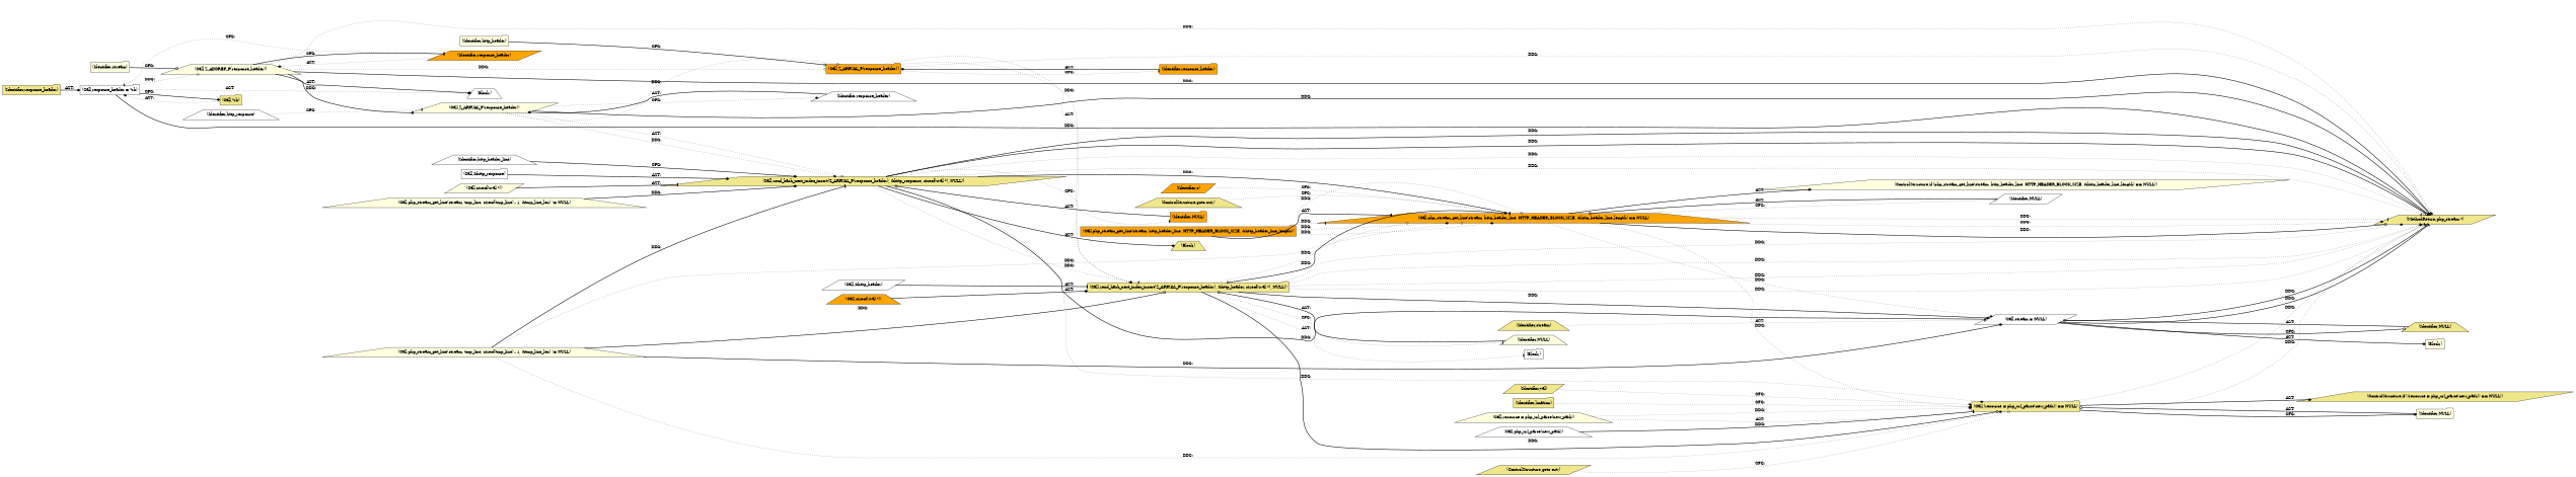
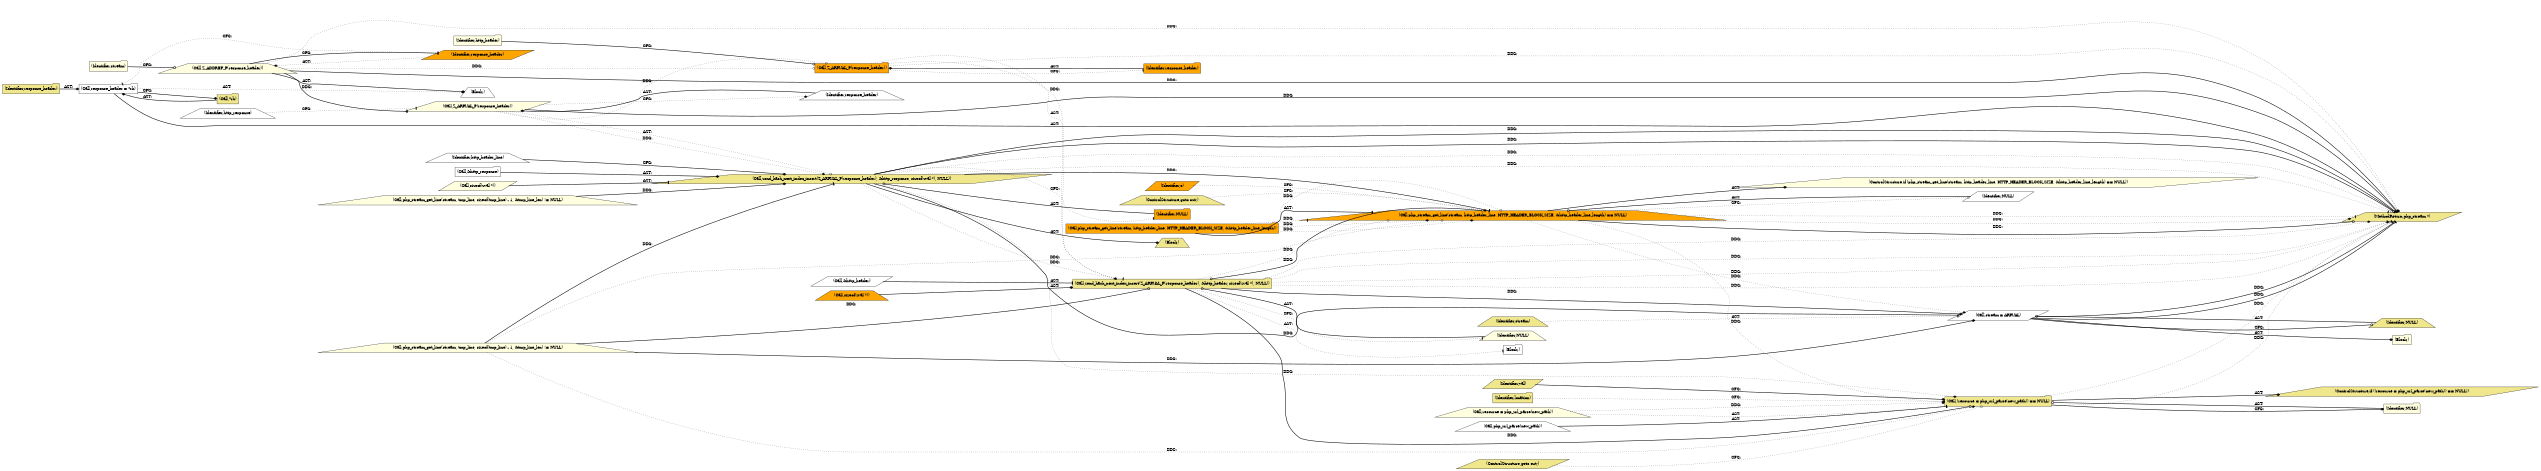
  digraph {
    rankdir=LR
    node [fillcolor=khaki shape=folder style=filled]
    edge [arrowhead=diamond style=dotted]
    n1 [fillcolor=white label="(Call,response_header = *rh)"]
    n2 [fillcolor=lightyellow label="(Call,Z_ADDREF_P(response_header))" shape=trapezium]
    n3 [label="(Call,*rh)"]
    n4 [fillcolor=white label="(Block,)" shape=trapezium]
    n5 [label="(MethodReturn,php_stream *)" shape=parallelogram]
    n6 [fillcolor=lightyellow label="(Call,Z_ARRVAL_P(response_header))" shape=parallelogram]
    n7 [fillcolor=orange label="(Call,Z_ARRVAL_P(response_header))"]
    n8 [fillcolor=orange label="(Identifier,response_header)" shape=parallelogram]
    n9 [label="(Call,zend_hash_next_index_insert(Z_ARRVAL_P(response_header), &http_response, sizeof(zval *), NULL))" shape=parallelogram]
    n10 [fillcolor=white label="(Identifier,response_header)" shape=trapezium]
    n11 [label="(Call,zend_hash_next_index_insert(Z_ARRVAL_P(response_header), &http_header, sizeof(zval *), NULL))"]
    n12 [fillcolor=orange label="(Identifier,response_header)"]
    n13 [fillcolor=orange label="(Call,php_stream_get_line(stream, http_header_line, HTTP_HEADER_BLOCK_SIZE, &http_header_line_length) == NULL)" shape=trapezium]
-   n14 [fillcolor=white label="(Call,stream = NULL)" shape=parallelogram]
+   n14 [fillcolor=white label="(Call,stream = ARRVAL)" shape=parallelogram]
    n15 [label="(Call,(resource = php_url_parse(new_path)) == NULL)"]
    n16 [fillcolor=orange label="(Identifier,NULL)"]
    n17 [label="(Block,)" shape=trapezium]
    n18 [fillcolor=lightyellow label="(ControlStructure,if (php_stream_get_line(stream, http_header_line, HTTP_HEADER_BLOCK_SIZE, &http_header_line_length) == NULL))" shape=parallelogram]
    n19 [fillcolor=white label="(Identifier,NULL)" shape=parallelogram]
    n20 [fillcolor=white label="(Block,)"]
    n21 [fillcolor=lightyellow label="(Identifier,NULL)" shape=trapezium]
    n22 [label="(Identifier,NULL)" shape=trapezium]
    n23 [fillcolor=lightyellow label="(Block,)"]
    n24 [fillcolor=lightyellow label="(Identifier,NULL)"]
    n25 [label="(ControlStructure,if ((resource = php_url_parse(new_path)) == NULL))" shape=parallelogram]
    n26 [fillcolor=lightyellow label="(Call,php_stream_get_line(stream, tmp_line, sizeof(tmp_line) - 1, &tmp_line_len) != NULL)" shape=trapezium]
    n27 [fillcolor=orange label="(Identifier,e)" shape=parallelogram]
    n28 [label="(Identifier,val)" shape=parallelogram]
    n29 [label="(ControlStructure,goto out;)" shape=trapezium]
    n30 [fillcolor=white label="(Call,php_url_parse(new_path))" shape=trapezium]
    n31 [label="(ControlStructure,goto out;)" shape=parallelogram]
    n32 [fillcolor=white label="(Identifier,http_header_line)" shape=trapezium]
    n33 [fillcolor=lightyellow label="(Identifier,http_header)"]
    n34 [fillcolor=lightyellow label="(Call,resource = php_url_parse(new_path))" shape=trapezium]
    n35 [label="(Identifier,stream)" shape=trapezium]
    n36 [fillcolor=orange label="(Call,php_stream_get_line(stream, http_header_line, HTTP_HEADER_BLOCK_SIZE, &http_header_line_length))"]
    n37 [label="(Identifier,response_header)"]
    n38 [fillcolor=lightyellow label="(Identifier,stream)"]
    n39 [label="(Identifier,location)"]
    n40 [fillcolor=lightyellow label="(Call,php_stream_get_line(stream, tmp_line, sizeof(tmp_line) - 1, &tmp_line_len) != NULL)" shape=trapezium]
    n41 [fillcolor=white label="(Identifier,http_response)" shape=trapezium]
    n42 [fillcolor=white label="(Call,&http_response)"]
    n43 [fillcolor=white label="(Call,&http_header)" shape=parallelogram]
    n44 [fillcolor=lightyellow label="(Call,sizeof(zval *))" shape=parallelogram]
    n45 [fillcolor=orange label="(Call,sizeof(zval *))" shape=trapezium]
-   n1 -> n2 [arrowhead=odot label="DDG: "]
    n1 -> n3 [label="CFG: " style=bold]
    n1 -> n4 [label="AST: "]
-   n1 -> n5 [arrowhead=tee label="DDG: " style=bold]
+   n1 -> n5 [arrowhead=tee label="AST: " style=bold]
    n2 -> n4 [label="AST: " style=bold]
    n2 -> n5 [arrowhead=odot label="DDG: " style=bold]
    n2 -> n5 [label="DDG: "]
    n2 -> n6 [arrowhead=tee label="DDG: " style=bold]
    n2 -> n7 [arrowhead=odot label="DDG: "]
    n2 -> n8 [arrowhead=tee label="CFG: " style=bold]
-   n3 -> n1 [label="AST: "]
+   n3 -> n1 [label="AST: " style=bold]
    n6 -> n5 [arrowhead=tee label="DDG: " style=bold]
    n6 -> n7 [arrowhead=odot label="DDG: "]
    n6 -> n9 [arrowhead=odot label="AST: "]
    n6 -> n9 [label="DDG: "]
    n6 -> n10 [label="CFG: "]
    n7 -> n5 [arrowhead=tee label="DDG: "]
    n7 -> n11 [arrowhead=odot label="AST: "]
    n7 -> n11 [label="DDG: "]
    n7 -> n12 [arrowhead=tee label="CFG: "]
    n8 -> n1 [arrowhead=tee label="CFG: "]
    n8 -> n2 [label="AST: "]
    n9 -> n5 [arrowhead=odot label="DDG: " style=bold]
    n9 -> n5 [arrowhead=odot label="DDG: "]
    n9 -> n5 [arrowhead=tee label="DDG: "]
    n9 -> n5 [arrowhead=tee label="DDG: " style=bold]
    n9 -> n11 [arrowhead=tee label="DDG: "]
    n9 -> n13 [arrowhead=tee label="DDG: " style=bold]
    n9 -> n14 [arrowhead=odot label="DDG: " style=bold]
    n9 -> n15 [label="DDG: "]
    n9 -> n16 [arrowhead=tee label="CFG: "]
    n9 -> n17 [label="AST: " style=bold]
    n10 -> n6 [label="AST: " style=bold]
    n11 -> n5 [arrowhead=tee label="DDG: "]
    n11 -> n5 [label="DDG: "]
    n11 -> n5 [arrowhead=tee label="DDG: "]
    n11 -> n5 [label="DDG: "]
    n11 -> n13 [arrowhead=odot label="DDG: "]
    n11 -> n14 [label="DDG: " style=bold]
    n11 -> n15 [arrowhead=odot label="DDG: " style=bold]
    n11 -> n20 [arrowhead=tee label="AST: "]
    n11 -> n21 [arrowhead=tee label="CFG: "]
    n12 -> n7 [label="AST: " style=bold]
    n13 -> n5 [arrowhead=tee label="DDG: "]
    n13 -> n5 [label="DDG: "]
    n13 -> n5 [arrowhead=odot label="DDG: " style=bold]
    n13 -> n11 [arrowhead=odot label="DDG: " style=bold]
    n13 -> n14 [label="DDG: "]
    n13 -> n15 [label="DDG: "]
    n13 -> n18 [label="AST: " style=bold]
    n13 -> n19 [arrowhead=odot label="CFG: "]
    n14 -> n5 [arrowhead=odot label="DDG: " style=bold]
    n14 -> n5 [arrowhead=tee label="DDG: " style=bold]
    n14 -> n22 [arrowhead=odot label="CFG: " style=bold]
    n14 -> n23 [label="AST: " style=bold]
    n15 -> n5 [arrowhead=odot label="DDG: "]
    n15 -> n5 [arrowhead=tee label="DDG: "]
    n15 -> n24 [label="CFG: " style=bold]
    n15 -> n25 [label="AST: " style=bold]
    n16 -> n9 [arrowhead=odot label="AST: " style=bold]
    n19 -> n13 [arrowhead=odot label="AST: " style=bold]
    n21 -> n11 [arrowhead=odot label="AST: " style=bold]
    n22 -> n14 [arrowhead=odot label="AST: " style=bold]
    n24 -> n15 [arrowhead=odot label="AST: " style=bold]
    n26 -> n9 [label="DDG: " style=bold]
    n27 -> n13 [arrowhead=odot label="CFG: "]
-   n28 -> n15 [label="CFG: "]
+   n28 -> n15 [label="CFG: " style=bold]
    n29 -> n13 [label="CFG: "]
-   n30 -> n15 [arrowhead=tee label="DDG: " style=bold]
+   n30 -> n15 [arrowhead=tee label="AST: " style=bold]
    n31 -> n15 [arrowhead=odot label="CFG: "]
    n32 -> n9 [label="CFG: " style=bold]
    n33 -> n7 [arrowhead=odot label="CFG: " style=bold]
    n34 -> n15 [arrowhead=tee label="AST: "]
    n34 -> n15 [label="DDG: "]
    n35 -> n14 [arrowhead=tee label="AST: "]
    n36 -> n13 [arrowhead=tee label="AST: " style=bold]
    n36 -> n13 [arrowhead=tee label="DDG: "]
    n36 -> n13 [label="DDG: "]
    n36 -> n13 [label="DDG: "]
    n36 -> n13 [arrowhead=odot label="DDG: "]
    n37 -> n1 [label="AST: " style=bold]
    n38 -> n2 [arrowhead=odot label="CFG: " style=bold]
    n39 -> n15 [arrowhead=tee label="CFG: "]
    n40 -> n9 [arrowhead=tee label="DDG: " style=bold]
    n40 -> n11 [arrowhead=odot label="DDG: " style=bold]
    n40 -> n13 [arrowhead=odot label="DDG: "]
    n40 -> n14 [label="DDG: " style=bold]
    n40 -> n15 [label="DDG: "]
    n41 -> n6 [arrowhead=tee label="CFG: "]
    n42 -> n9 [label="AST: " style=bold]
    n43 -> n11 [arrowhead=tee label="AST: " style=bold]
    n44 -> n9 [arrowhead=tee label="AST: " style=bold]
    n45 -> n11 [label="AST: " style=bold]
  }
